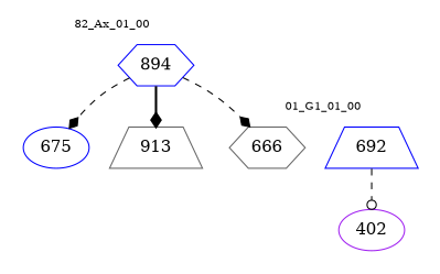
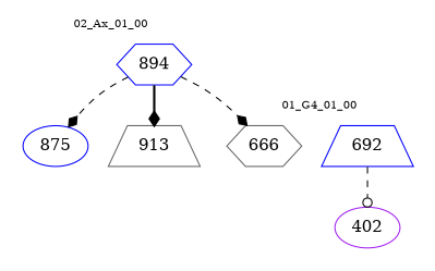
  digraph {
    node [color=blue shape=hexagon]
    edge [arrowhead=diamond color=black style=dashed]
    n1 [label=894]
-   n2 [label=675 shape=ellipse]
+   n2 [label=875 shape=ellipse]
    n3 [color=gray40 label=913 shape=trapezium]
    n4 [label=692 shape=trapezium]
    n5 [color=gray40 label=666]
    n6 [color=purple label=402 shape=ellipse]
    subgraph cluster_1 {
      color=white
      fontsize=10
-     label="82_Ax_01_00"
+     label="02_Ax_01_00"
      n1
      n2
      n3
    }
    subgraph cluster_2 {
      color=white
      fontsize=10
-     label="01_G1_01_00"
+     label="01_G4_01_00"
      n4
      n5
      n6
    }
    n1 -> n2
    n1 -> n3 [style=bold]
    n1 -> n5
    n4 -> n6 [arrowhead=odot]
  }
